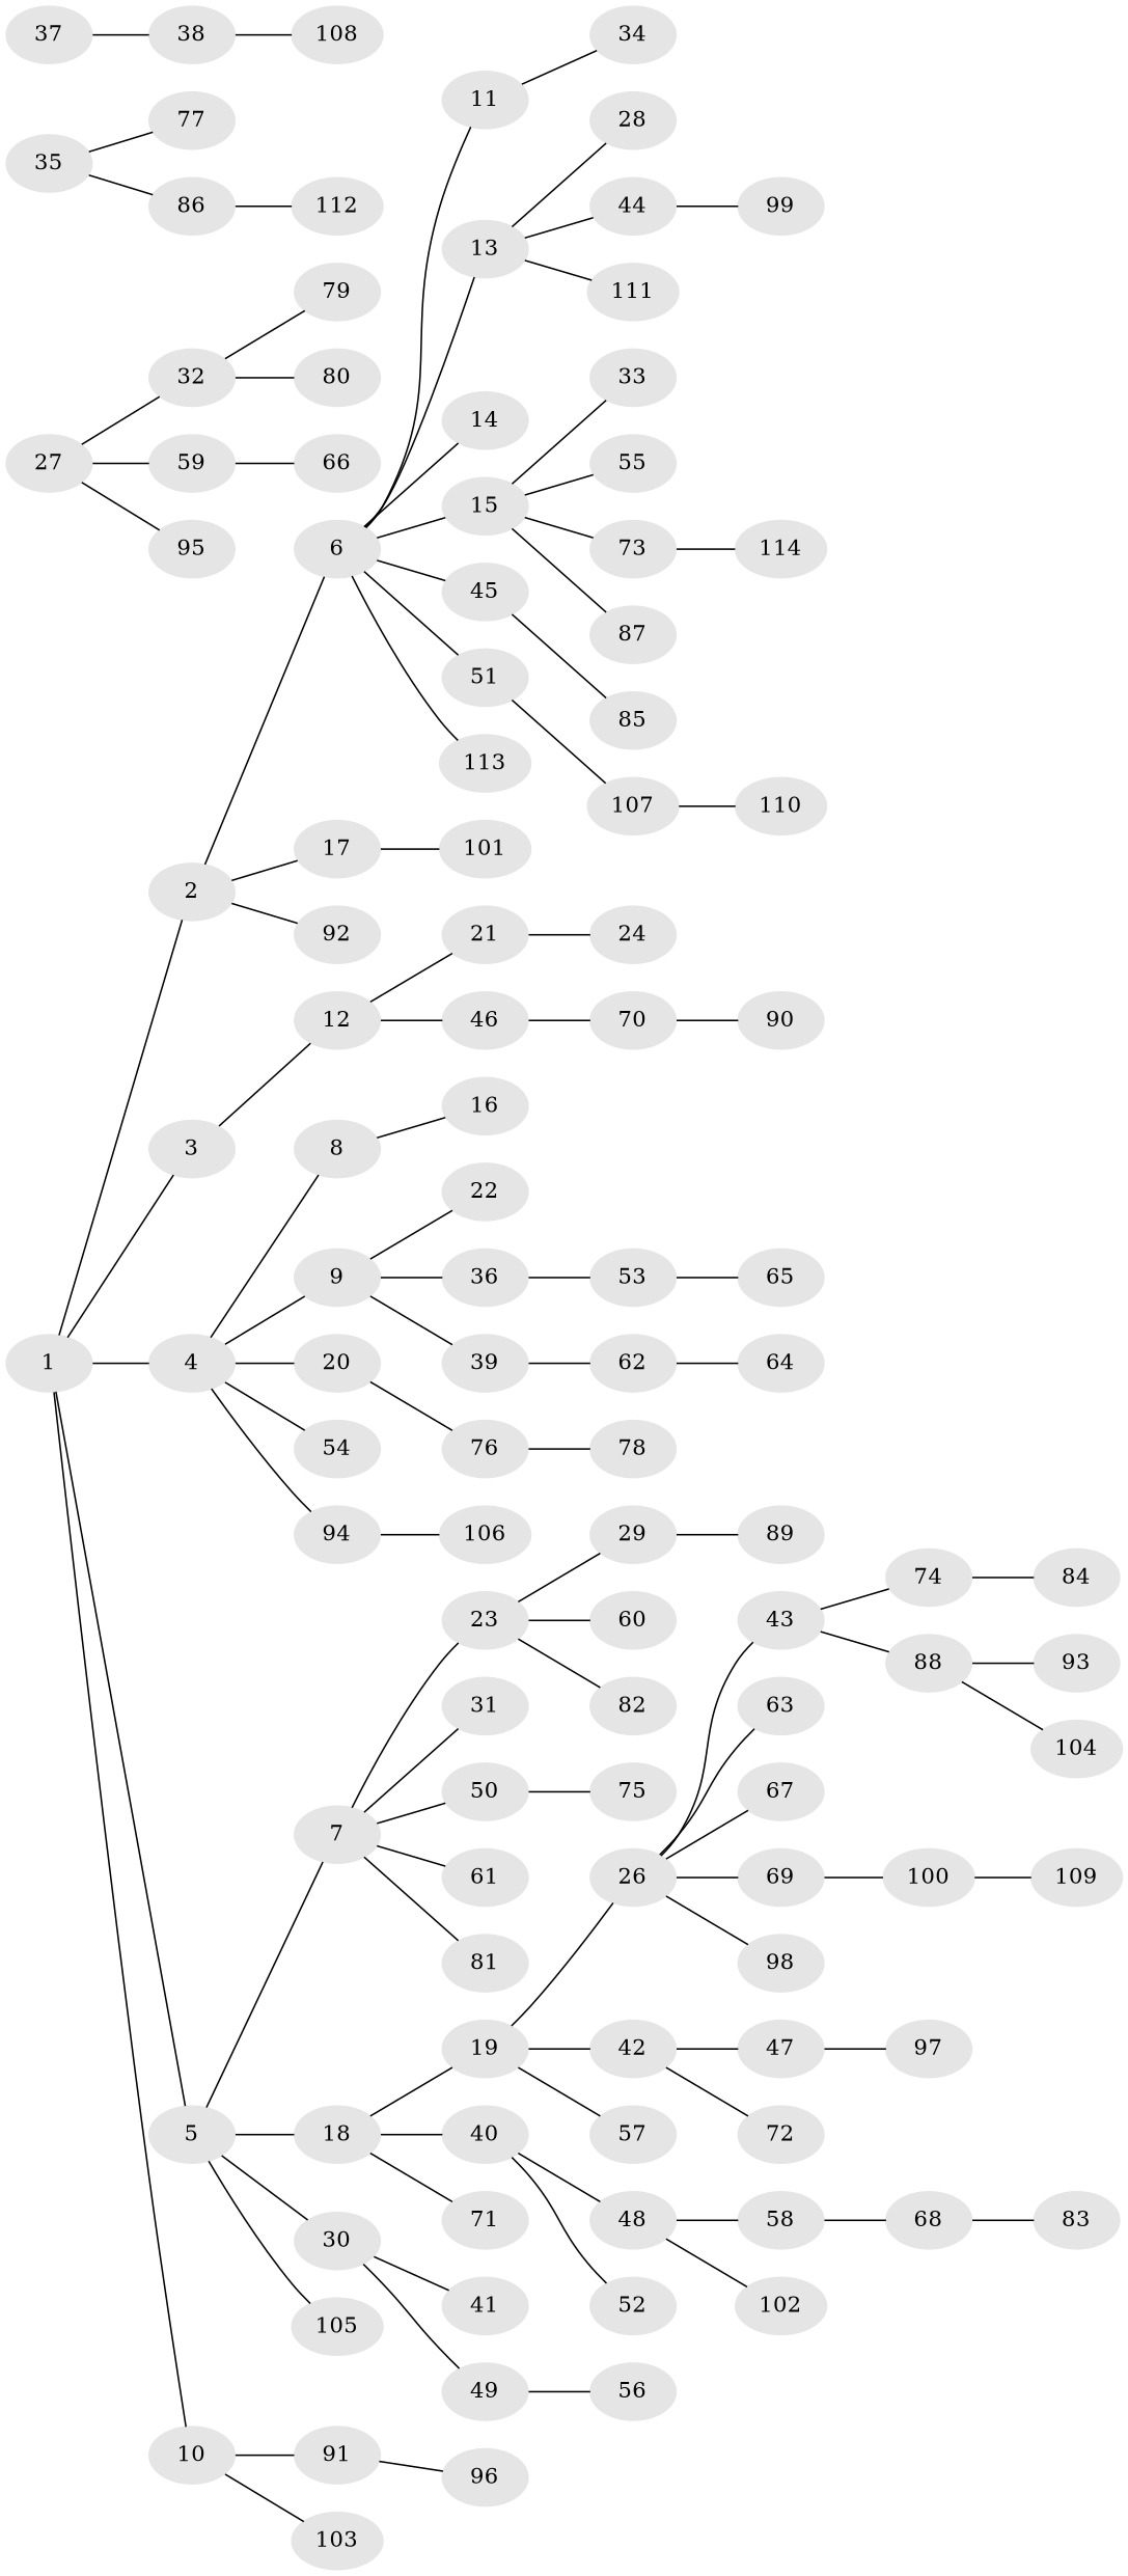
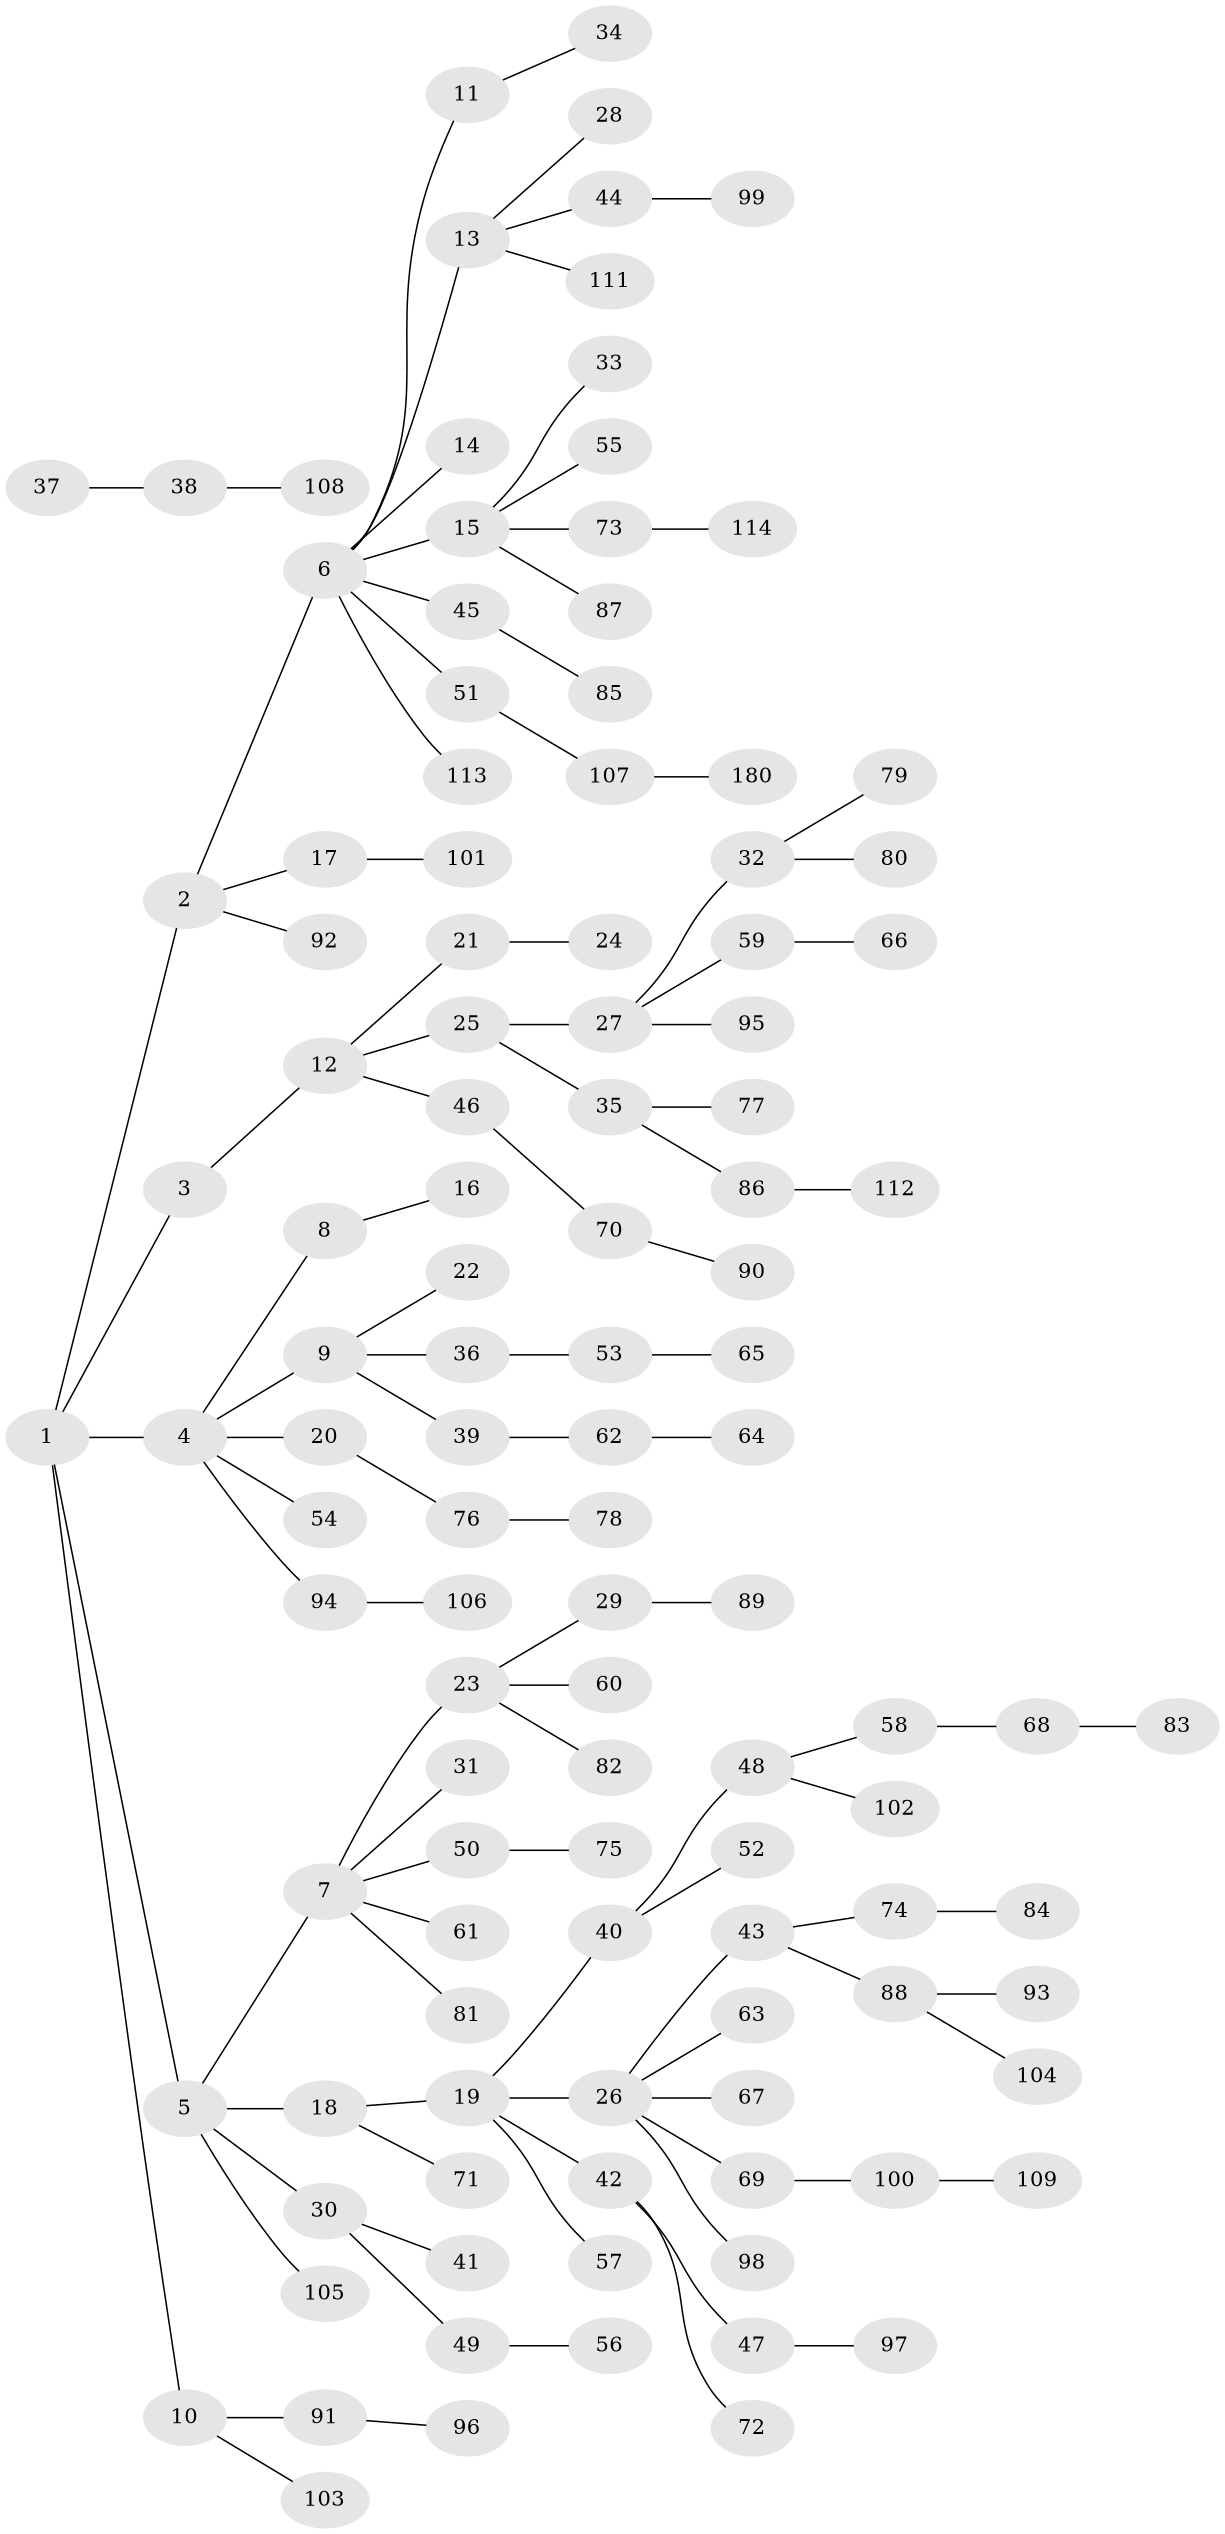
  graph {
    rankdir=LR
    node [color=gray90 style=filled]
    1
    2
    3
    4
    5
    10
    6
    17
    92
    12
    8
    9
    20
    54
    94
    7
    18
    30
    105
    91
    103
    11
    13
    14
    15
    45
    51
    113
    101
    21
+   25
    46
    16
    22
    36
    39
    76
    106
    23
    31
    50
    61
    81
    19
    40
    71
    41
    49
    34
    28
    44
    111
    33
    55
    73
    87
    85
    107
    29
    60
    82
    75
    53
    62
    96
    24
    27
    35
    70
    99
    114
    26
    42
    57
    48
    52
    43
    63
    67
    69
    98
    47
    72
    78
    89
    32
    59
    95
    77
    86
    74
    88
    100
    79
    80
    66
    56
    37
    38
    112
    65
    108
    64
    58
    102
    97
    84
    93
    104
    90
    68
-   110
+   110 [label=180]
    83
    109
    1 -- 2
    1 -- 3
    1 -- 4
    1 -- 5
    1 -- 10
    2 -- 6
    2 -- 17
    2 -- 92
    3 -- 12
    4 -- 8
    4 -- 9
    4 -- 20
    4 -- 54
    4 -- 94
    5 -- 7
    5 -- 18
    5 -- 30
    5 -- 105
    10 -- 91
    10 -- 103
    6 -- 11
    6 -- 13
    6 -- 14
    6 -- 15
    6 -- 45
    6 -- 51
    6 -- 113
    17 -- 101
    12 -- 21
+   12 -- 25
    12 -- 46
    8 -- 16
    9 -- 22
    9 -- 36
    9 -- 39
    20 -- 76
    94 -- 106
    7 -- 23
    7 -- 31
    7 -- 50
    7 -- 61
    7 -- 81
    18 -- 19
-   18 -- 40
+   19 -- 40
    18 -- 71
    30 -- 41
    30 -- 49
    91 -- 96
    11 -- 34
    13 -- 28
    13 -- 44
    13 -- 111
    15 -- 33
    15 -- 55
    15 -- 73
    15 -- 87
    45 -- 85
    51 -- 107
    21 -- 24
+   25 -- 27
+   25 -- 35
    46 -- 70
    36 -- 53
    39 -- 62
    76 -- 78
    23 -- 29
    23 -- 60
    23 -- 82
    50 -- 75
    19 -- 26
    19 -- 42
    19 -- 57
    40 -- 48
    40 -- 52
    49 -- 56
    44 -- 99
    73 -- 114
    107 -- 110
    29 -- 89
    53 -- 65
    62 -- 64
    27 -- 32
    27 -- 59
    27 -- 95
    35 -- 77
    35 -- 86
    70 -- 90
    26 -- 43
    26 -- 63
    26 -- 67
    26 -- 69
    26 -- 98
    42 -- 47
    42 -- 72
    48 -- 58
    48 -- 102
    43 -- 74
    43 -- 88
    69 -- 100
    47 -- 97
    32 -- 79
    32 -- 80
    59 -- 66
    86 -- 112
    74 -- 84
    88 -- 93
    88 -- 104
    100 -- 109
    37 -- 38
    38 -- 108
    58 -- 68
    68 -- 83
  }
